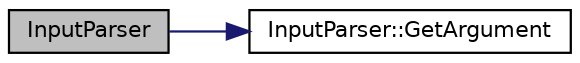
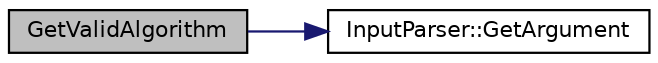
  digraph {
    rankdir=LR
    node [color=black fontname=Helvetica fontsize=10 shape=record style=filled]
-   n1 [fillcolor=grey75 fontcolor=black height=0.2 label=InputParser width=0.4]
+   n1 [fillcolor=grey75 fontcolor=black height=0.2 label=GetValidAlgorithm width=0.4]
    n2 [fillcolor=white height=0.2 label="InputParser::GetArgument" width=0.4]
    n1 -> n2 [color=midnightblue fontname=Helvetica fontsize=10 labelfontname=Helvetica labelfontsize=10 style=solid]
  }
